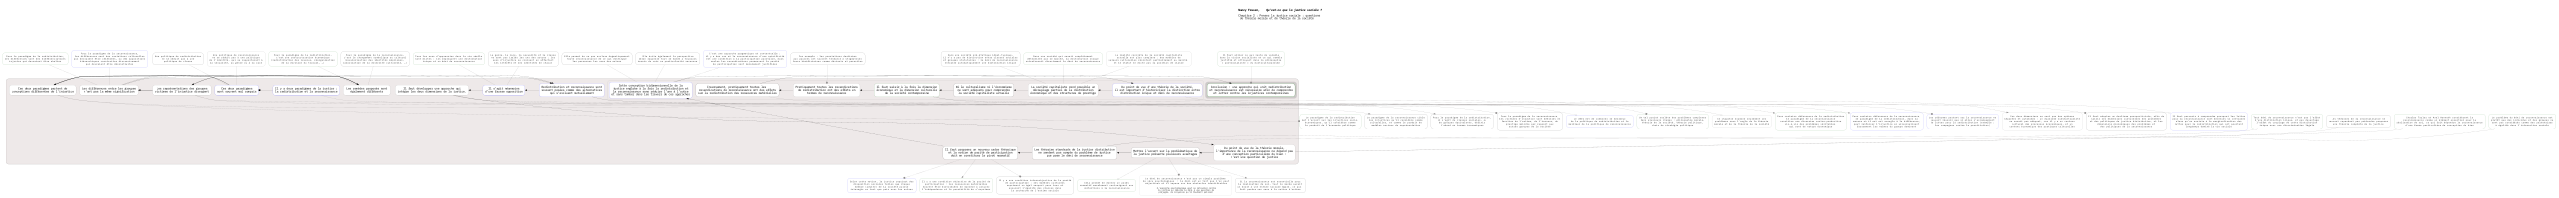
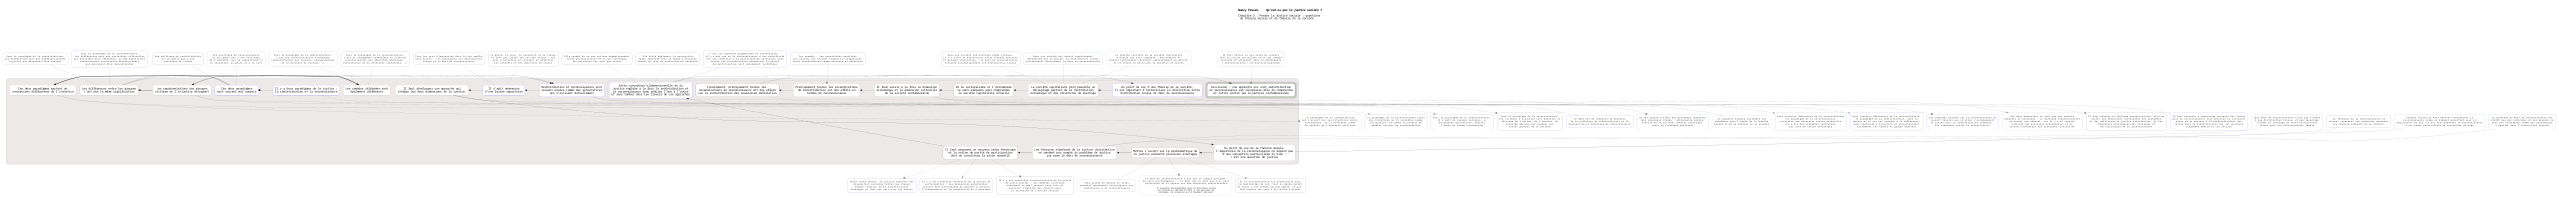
  digraph {
    compound=true
    fontname="IBM Plex Mono"
    label=<<br/><br/> <b>Nancy Fraser,  <i>  Qu'est-ce que la justice sociale ?</i><br/></b> <font point-size="5"><br/></font>Chapitre 2 : Penser la justice sociale : questions<br/>de théorie morale et de théorie de la société   <br/><br/> <br/>>
    labeljust=c
    labelloc=t
    rankdir=TB
    node [color=black fillcolor=white fontcolor=grey5 fontname="IBM Plex Mono" fontsize=12 margin=0.15 penwidth=0.3 shape=box style="rounded,filled"]
    edge [arrowhead=none color=snow4 fontname="IBM Plex Mono" minlen=2 penwidth=0.5]
    n1 [label="Une politique de redistribution\nne se réduit pas à une\npolitique de classe"]
    n2 [color=gray40 label="Une politique de reconnaissance\nne se réduit pas à une politique\nde l'identité, qui se rapporterait à\nla sexualité, au genre ou à la race"]
    n3 [color=darkgreen label="Le paradigme de la redistribution\nmet l'accent sur les injustices socio-\néconomiques, qu'il considère comme\nle produit de l'économie politique"]
    n4 [label="Le paradigme de la reconnaissance cible\nles injustices qu'il considère comme\nculturelles, et comme le produit de\nmodèles sociaux de représentation"]
    n5 [color=darkgreen label="Pour le paradigme de la redistribution,\nc'est une restructuration économique\n(redistribution des revenus, réorganisation\nde la division du travail, …)"]
    n6 [label="Pour le paradigme de la reconnaissance,\nc'est le changement symbolique ou culturel\n(revalorisation des identités méprisées, \nvalorisation de la diversité culturelle, …)"]
    n7 [label="Pour le paradigme de la redistribution,\nil s'agit de classes sociales, ou\nde groupes équivalents, définis\nd'abord en termes économiques"]
    n8 [label="Pour le paradigme de la reconnaissance,\nles victimes d'injustice sont définies en\nfonction de l'estime, de l'honneur, du\nprestige moindre par rapport aux\nautres groupes de la société"]
    n9 [color=darkgreen label="Pour le paradigme de la redistribution,\nles différences sont des différenciations\ninjustes qui devraient être abolies"]
    n10 [color=blue label="Pour le paradigme de la reconnaissance,\nles différences sont des variations culturelles\nqui devraient être célébrées, ou des oppositions\nhiérarchiques construites discursivement\nqui devraient être déconstruites"]
    n11 [color=darkgreen label="Pour certains défenseurs de la redistribution\nle paradigme de la reconnaissance\nconstitue une diversion contre-productive\nvis-à-vis des problèmes véritables,\nqui sont de nature économique"]
    n12 [color=blue label="Pour certains défenseurs de la reconnaissance,\nle paradigme de la redistribution, dans la\nmesure où il est est aveugle à la différence,\npeut renforcer l’injustice en universalisant\nfaussement les normes du groupe dominant"]
    n13 [color=darkgreen label="Tous les axes d’oppression dans la vie réelle\nsont mixtes : ils impliquent une distribution\ninique et un déni de reconnaissance"]
    n14 [label="Le genre, la race, la sexualité et la classe\nne sont pas isolés les uns des autres : les\naxes d’injustice se croisent en affectant\nles intérêts et les identités de chacun"]
    n15 [color=darkgreen label="Un tel projet soulève des problèmes complexes\ndans plusieurs champs : philosophie morale,\nthéorie de la société, théorie politique,\nchoix de stratégie politique"]
    n16 [color=gray40 label="Ce chapitre examine seulement ces\nproblèmes sous l'angle de la théorie\nmorale et de la théorie de la société"]
    n17 [color=darkgreen label="Charles Taylor et Axel Honneth considèrent la\nreconnaissance comme un élément essentiel pour la\nréalisation de soi, ce qui fait dépendre la reconnaissance\nd'une forme particulière de conception du bien"]
    n18 [color=darkgreen label="Le problème du déni de reconnaissance est\nplutôt que des individus et des groupes ne\nsont pas considérés comme des partenaires\nà égalité dans l'interaction sociale"]
    n19 [color=darkgreen label="Cela permet de donner un poids\nnormatif moralement contraignant aux\nprétentions à la reconnaissance"]
    n20 [color=snow4 label=<Le déni de reconnaissance n'est pas un simple problème<br/> de vécu psychologique  : le déni est un tort que l'on peut<br/> objectiver et il repose sur des obstacles identifiables<br/> <font point-size="5"><br/></font> <font point-size="10">(L'approche psychologique peut se retourner contre<br/> la victime ou réduire le déni à une question de<br/> préjugés, de croyances qu'il faudrait policer)</font>>]
    n21 [label="Si la reconnaissance est essentielle pour\nla réalisation de soi, tout le monde aurait\nun droit à une estime sociale égale, ce qui \nfait perdre son sens à la notion d'estime"]
    n22 [color=darkgreen label="Tout déni de reconnaissance n’est pas l’effet\nd’une distribution inique, et pas davantage\nl’effet du couplage de cette distribution\ninique avec une discrimination légale"]
    n23 [label="Les théories de la reconnaissance ne\npeuvent cependant pas prétendre proposer\nune théorie complète de la justice"]
    n24 [label="Elle permet de ne pas exclure dogmatiquement\ntoute reconnaissance de ce qui distingue\nles personnes les unes des autres"]
    n25 [label="Elle évite également la perspective\nselon laquelle tout le monde a toujours\nbesoin de voir sa particularité reconnue"]
    n26 [color=blue label="C'est une approche pragmatique et contextuelle :\nil y a des cas où la reconnaissance d'une spécificité\nest une condition à la participation paritaire, mais\nseules les revendications promouvant la parité\nde participation sont moralement justifiées"]
    n27 [color=blue label="Selon cette notion, la justice requiert des\ndisposition sociales telles que chaque\nmembre (adulte) de la société puisse\ninteragir en tant que pair avec les autres"]
    n28 [color=darkgreen label="Il y a une condition objective de la parité de\nparticipation : les ressources matérielles\ndoivent être distribuées de manière à assurer\nl’indépendance et la possibilité de s’exprimer"]
    n29 [label="Il y a une condition intersubjective de la parité\nde participation : les modèles culturels\nexpriment un égal respect pour tous et\nassurent l’égalité des chances dans\nla recherche de l’estime sociale"]
    n30 [label="Dans une société pré-étatique idéal-typique,\nil n’y a pas de distinction entre classes sociales\net groupes statutaires : le déni de reconnaissance\nentraîne automatiquement une distribution inique"]
    n31 [color=darkgreen label="Dans une société qui serait complètement\ndéterminée par le marché, la distribution inique\nentraînerait directement le déni de reconnaissance"]
    n32 [color=gray40 label="La réalité concrète de la société capitaliste\nactuelle est plus complexe : des modèles de\nvaleurs culturelles résistent partiellement au marché,\net le statut ne dicte pas la position de classe"]
    n33 [color=gray40 label="Ces deux dimensions ne sont pas des sphères\nséparées et autonomes : un dualisme substantialiste\nne serait pas adéquat, car il y a un contenu\nculturel des processus économiques, et un\ncontenu économique des pratiques culturelles"]
    n34 [label="Il faut adopter un dualisme perspectiviste, afin de\nsaisir les dimensions culturelles des problèmes\net des politiques de justice distributive, et les\ndimensions économiques des problèmes et\ndes politiques de la reconnaissance"]
    n35 [color=blue label="Ces deux paradigmes\nsont souvent mal compris" penwidth=0.4 fontcolor="" fontsize=""]
    n36 [color=gray40 label="Ces deux paradigmes partent de\nconceptions différentes de l'injustice" penwidth=0.4 fontcolor="" fontsize=""]
-   n37 [color=gray40 label="Les remèdes proposés sont\négalement différents" penwidth=0.4 fontcolor="" fontsize=""]
+   n37 [color=gray40 label="Les remèdes célébrées sont\négalement différents" penwidth=0.4 fontcolor="" fontsize=""]
    n38 [color=gray40 label="Les représentations des groupes\nvictimes de l’injustice divergent" penwidth=0.4 fontcolor="" fontsize=""]
    n39 [color=gray40 label="Les différences entre les groupes\nn'ont pas la même signification" penwidth=0.4 fontcolor="" fontsize=""]
    n40 [color=blue label="Il y a deux paradigmes de la justice :\nla redistribution et la reconnaissance" penwidth=0.4 fontcolor="" fontsize=""]
    n41 [color=blue label="Redistribution et reconnaissance sont\nsouvent posées comme des alternatives\nqui s’excluent mutuellement" penwidth=0.4 fontcolor="" fontsize=""]
    n42 [color=blue label="Il s’agit néanmoins\nd’une fausse opposition" penwidth=0.4 fontcolor="" fontsize=""]
    n43 [color=gray40 label="Il faut développer une approche qui\nintègre les deux dimensions de la justice." penwidth=0.4 fontcolor="" fontsize=""]
    n44 [color=gray40 label="Du point de vue de la théorie morale,\nl'importance de la reconnaissance ne dépend pas\nd'une conception particulière du bien :\nc'est une question de justice" penwidth=0.4 fontcolor="" fontsize=""]
    n45 [label="Mettre l’accent sur la problématique de\nla justice présente plusieurs avantages" penwidth=0.4 fontcolor="" fontsize=""]
    n46 [label="Les théories standards de la justice distributive\nne rendent pas compte du problème de justice\nque pose le déni de reconnaissance" penwidth=0.4 fontcolor="" fontsize=""]
    n47 [label="Il faut proposer un nouveau cadre théorique\net la notion de parité de participation\ndoit en constituer le pivot normatif" penwidth=0.4 fontcolor="" fontsize=""]
    n48 [color=blue label="Du point de vue d'une théorie de la société,\nil est important d'historiciser la distinction entre\ndistribution inique et déni de reconnaissance" penwidth=0.4 fontcolor="" fontsize=""]
    n49 [color=gray40 label="La société capitaliste rend possible un\ndécouplage partiel de la distribution\néconomique et des structures de prestige" penwidth=0.4 fontcolor="" fontsize=""]
    n50 [label="Ni le culturalisme ni l’économisme\nne sont adéquats pour comprendre\nla société capitaliste actuelle" penwidth=0.4 fontcolor="" fontsize=""]
    n51 [color=darkgreen label="Il faut saisir à la fois la dimension\néconomique et la dimension culturelle\nde la société contemporaine" penwidth=0.4 fontcolor="" fontsize=""]
    n52 [color=gray40 label="Pratiquement toutes les revendications\nde redistribution ont des effets en\ntermes de reconnaissance" penwidth=0.4 fontcolor="" fontsize=""]
    n53 [label="Inversement, pratiquement toutes les \nrevendications de reconnaissance ont des effets\nsur la redistribution des ressources matérielles" penwidth=0.4 fontcolor="" fontsize=""]
    n54 [color=blue label="Cette conception bidimensionnelle de la\njustice englobe à la fois la redistribution et\nla reconnaissance sans réduire l’une à l’autre\net sans tomber dans les travers de ces approches" penwidth=0.4 fontcolor="" fontsize=""]
    n55 [color=darkgreen label="Conclusion : une approche qui unit redistribution\net reconnaissance est nécessaire afin de comprendre\net lutter contre les injustices contemporaines" penwidth=0.8 fontcolor="" fontsize=""]
    n56 [color=blue label="Le défi est de combiner le meilleur\nde la politique de redistribution et le\nmeilleur de la politique de reconnaissance"]
    n57 [color=blue label="Il faut parvenir à comprendre pourquoi les luttes\npour la reconnaissance sont devenues si centrales\nalors qu’on assiste à la marginalisation des\nluttes pour la redistribution qui ont pourtant\nlongtemps dominé la vie sociale"]
    n58 [color=blue label="Les réformes portant sur la reconnaissance ne\npeuvent réussir que si elles s’accompagnent\nde luttes pour la redistribution (exemple :\nles campagnes contre la prostitution)"]
    n59 [label="Par exemple : les prestations destinées\naux pauvres ont souvent tendance à stigmatiser\nleurs bénéficiaires comme déviants et parasites"]
    n60 [color=darkgreen label="Il faut allier ce qui reste de valable\ndans la vision socialiste et ce qui semble\njustifié et attrayant dans la philosophie\n« postsocialiste » du multiculturalisme"]
    subgraph sub_1 {
      subgraph sub_2 {
        rank=same
        n1
        n2
      }
    }
    subgraph sub_3 {
      subgraph sub_4 {
        rank=same
        n3
        n4
      }
    }
    subgraph sub_5 {
      subgraph sub_6 {
        rank=same
        n5
        n6
      }
    }
    subgraph sub_7 {
      subgraph sub_8 {
        rank=same
        n7
        n8
      }
    }
    subgraph sub_9 {
      subgraph sub_10 {
        rank=same
        n9
        n10
      }
    }
    subgraph sub_11 {
      subgraph sub_12 {
        rank=same
        n11
        n12
      }
    }
    subgraph sub_13 {
      subgraph sub_14 {
        rank=same
        n13
        n14
      }
    }
    subgraph sub_15 {
      subgraph sub_16 {
        rank=same
        n15
        n16
      }
    }
    subgraph sub_17 {
      subgraph sub_18 {
        rank=same
        n17
        n18
      }
    }
    subgraph sub_19 {
      subgraph sub_20 {
        rank=same
        n19
        n20
        n21
      }
    }
    subgraph sub_21 {
      subgraph sub_22 {
        rank=same
        n22
        n23
      }
    }
    subgraph sub_23 {
      subgraph sub_24 {
        rank=same
        n24
        n25
        n26
      }
    }
    subgraph sub_25 {
      subgraph sub_26 {
        rank=same
        n27
        n28
        n29
      }
    }
    subgraph sub_27 {
      subgraph sub_28 {
        rank=same
        n30
        n31
        n32
      }
    }
    subgraph sub_29 {
      subgraph sub_30 {
        rank=same
        n33
        n34
      }
    }
    subgraph cluster_31 {
      color=snow3
      fillcolor=snow3
      label=""
      style="filled,rounded"
      subgraph cluster_32 {
        color=snow3
        fillcolor=snow2
        label=""
        style="filled,rounded"
        n40
        subgraph sub_33 {
          color=snow3
          fillcolor=snow2
          label=""
          rank=same
          style="filled,rounded"
          n35
          n36
          n37
          n38
          n39
        }
      }
      subgraph cluster_34 {
        color=snow3
        fillcolor=snow2
        label=""
        style="filled,rounded"
        subgraph sub_35 {
          color=snow3
          fillcolor=snow2
          label=""
          rank=same
          style="filled,rounded"
          n41
          n42
          n43
        }
      }
      subgraph cluster_36 {
        color=snow3
        fillcolor=snow2
        label=""
        style="filled,rounded"
        subgraph sub_37 {
          color=snow3
          fillcolor=snow2
          label=""
          rank=same
          style="filled,rounded"
          n44
          n45
          n46
          n47
        }
      }
      subgraph cluster_38 {
        color=snow3
        fillcolor=snow2
        label=""
        style="filled,rounded"
      }
      subgraph cluster_39 {
        color=snow3
        fillcolor=snow2
        label=""
        style="filled,rounded"
        n54
        subgraph sub_40 {
          color=snow3
          fillcolor=snow2
          label=""
          rank=same
          style="filled,rounded"
          n48
          n49
          n50
          n51
          n52
          n53
        }
      }
      subgraph cluster_41 {
        color=snow3
        fillcolor=snow3
        label=""
        style="filled,rounded"
        n55
      }
    }
    n1 -> n2 [minlen=1 style=invis]
    n1 -> n35 [arrowtail=none dir=back]
    n2 -> n35 [arrowtail=none dir=back]
    n3 -> n4 [minlen=1 style=invis]
    n5 -> n6 [minlen=1 style=invis]
    n5 -> n37 [arrowtail=none dir=back]
    n6 -> n37 [arrowtail=none dir=back]
    n7 -> n8 [minlen=1 style=invis]
    n9 -> n10 [minlen=1 style=invis]
    n9 -> n39 [arrowtail=none dir=back]
    n10 -> n39 [arrowtail=none dir=back]
    n11 -> n12 [minlen=1 style=invis]
    n13 -> n14 [minlen=1 style=invis]
    n13 -> n42 [arrowtail=none dir=back]
    n14 -> n42 [arrowtail=none dir=back]
    n15 -> n16 [minlen=1 style=invis]
    n17 -> n18 [minlen=1 style=invis]
    n17 -> n44 [arrowtail=none dir=back]
    n18 -> n44 [arrowtail=none dir=back]
    n19 -> n20 [minlen=1 style=invis]
    n20 -> n21 [minlen=1 style=invis]
    n22 -> n23 [minlen=1 style=invis]
    n22 -> n46 [arrowtail=none dir=back]
    n23 -> n46 [arrowtail=none dir=back]
    n24 -> n25 [minlen=1 style=invis]
    n24 -> n54 [arrowtail=none dir=back]
    n25 -> n26 [minlen=1 style=invis]
    n25 -> n54 [arrowtail=none dir=back]
    n26 -> n54 [arrowtail=none dir=back]
    n27 -> n28 [minlen=1 style=invis]
    n28 -> n29 [minlen=1 style=invis]
    n30 -> n31 [minlen=1 style=invis]
    n30 -> n49 [arrowtail=none dir=back]
    n31 -> n32 [minlen=1 style=invis]
    n31 -> n49 [arrowtail=none dir=back]
    n32 -> n49 [arrowtail=none dir=back]
    n33 -> n34 [minlen=1 style=invis]
    n36 -> n3 [arrowhead=box]
    n36 -> n4 [arrowhead=normal]
    n36 -> n35 [dir=back enwidth=0.4 minlen=4 arrowhead="" color="" penwidth=""]
    n37 -> n36 [dir=back enwidth=0.4 minlen=4 arrowhead="" color="" penwidth=""]
    n38 -> n7 [arrowhead=normal]
    n38 -> n8 [arrowhead=box]
    n38 -> n37 [dir=back enwidth=0.4 minlen=4 arrowhead="" color="" penwidth=""]
    n39 -> n38 [dir=back enwidth=0.4 minlen=4 arrowhead="" color="" penwidth=""]
    n40 -> n35 [arrowhead=box constraint=false minlen=4 penwidth=0.4 color=""]
    n40 -> n56 [arrowhead=odot]
    n41 -> n11 [arrowhead=normal]
    n41 -> n12 [arrowhead=normal]
    n41 -> n39 [constraint=false dir=back minlen=4 penwidth=0.4 arrowhead="" color=""]
    n42 -> n41 [dir=back minlen=4 penwidth=0.4 arrowhead="" color=""]
    n43 -> n15 [arrowhead=box]
    n43 -> n16 [arrowhead=odot]
    n43 -> n42 [dir=back minlen=4 penwidth=0.4 arrowhead="" color=""]
    n44 -> n43 [constraint=false dir=back minlen=4 penwidth=0.4 arrowhead="" color=""]
    n45 -> n19 [arrowhead=odot]
    n45 -> n20 [arrowhead=box]
    n45 -> n21 [arrowhead=normal]
    n45 -> n44 [dir=back minlen=4 penwidth=0.4 arrowhead="" color=""]
    n46 -> n45 [dir=back minlen=4 penwidth=0.4 arrowhead="" color=""]
    n47 -> n27 [arrowhead=box]
    n47 -> n28 [arrowhead=normal]
    n47 -> n29 [arrowhead=box]
    n47 -> n46 [dir=back minlen=4 penwidth=0.4 arrowhead="" color=""]
    n48 -> n54 [constraint=false dir=back minlen=4 penwidth=0.4 arrowhead="" color=""]
    n48 -> n57 [arrowhead=odot]
    n49 -> n48 [dir=back minlen=4 penwidth=0.4 arrowhead="" color=""]
    n50 -> n49 [dir=back minlen=4 penwidth=0.4 arrowhead="" color=""]
    n51 -> n33 [arrowhead=normal]
    n51 -> n34 [arrowhead=box]
    n51 -> n50 [dir=back minlen=4 penwidth=0.4 arrowhead="" color=""]
    n52 -> n51 [dir=back minlen=4 penwidth=0.4 arrowhead="" color=""]
    n53 -> n52 [dir=back minlen=4 penwidth=0.4 arrowhead="" color=""]
    n53 -> n58 [arrowhead=box]
    n54 -> n47 [dir=back minlen=4 penwidth=0.4 arrowhead="" color=""]
    n55 -> n53 [constraint=false dir=back minlen=4 penwidth=0.4 arrowhead="" color=""]
    n59 -> n52 [arrowhead=box]
    n60 -> n55 [arrowhead=box]
  }
